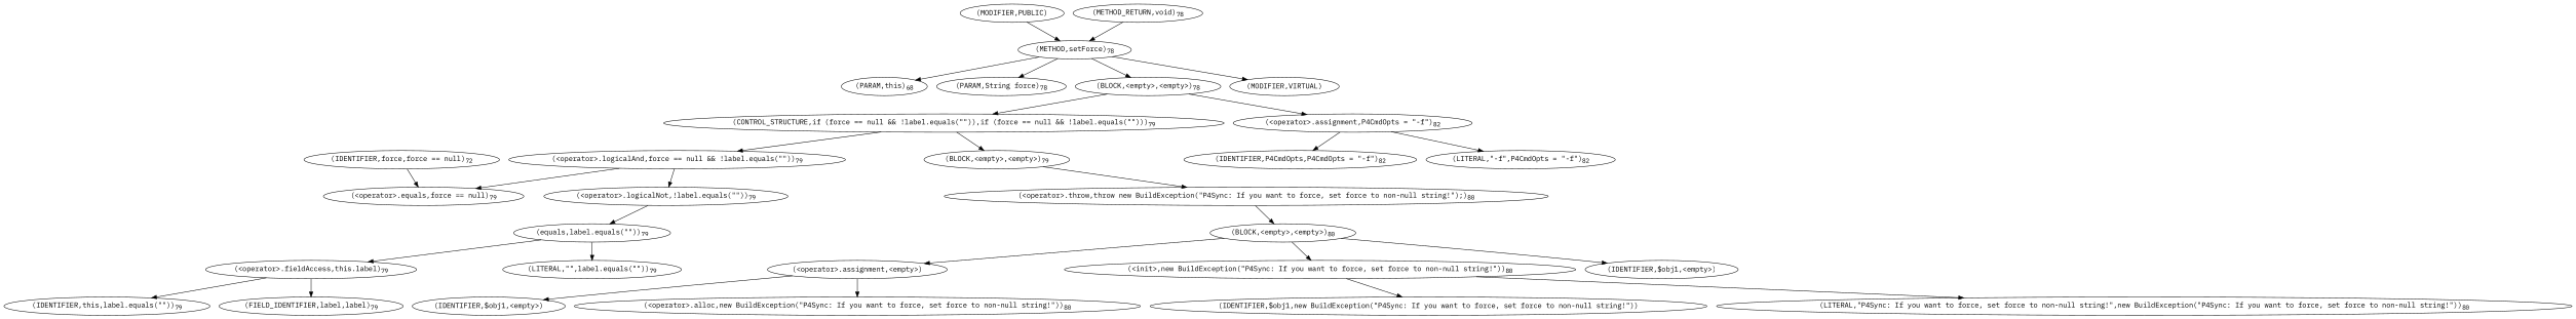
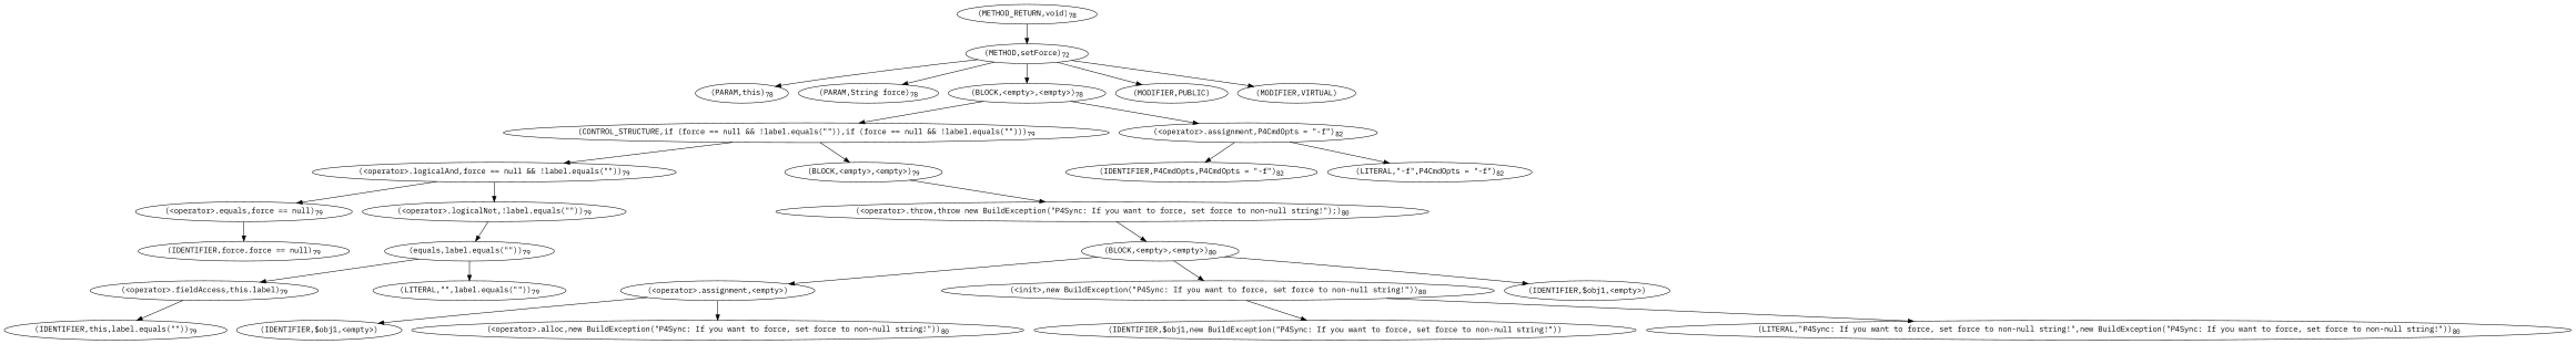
  digraph {
    fontname="IBM Plex Mono"
    node [fontname="IBM Plex Mono"]
    edge [fontname="IBM Plex Mono"]
-   n1 [label=<(METHOD,setForce)<SUB>78</SUB>>]
-   n2 [label=<(PARAM,this)<SUB>68</SUB>>]
+   n1 [label=<(METHOD,setForce)<SUB>72</SUB>>]
+   n2 [label=<(PARAM,this)<SUB>78</SUB>>]
    n3 [label=<(PARAM,String force)<SUB>78</SUB>>]
    n4 [label=<(BLOCK,&lt;empty&gt;,&lt;empty&gt;)<SUB>78</SUB>>]
    n5 [label=<(MODIFIER,PUBLIC)>]
    n6 [label=<(MODIFIER,VIRTUAL)>]
    n7 [label=<(CONTROL_STRUCTURE,if (force == null &amp;&amp; !label.equals(&quot;&quot;)),if (force == null &amp;&amp; !label.equals(&quot;&quot;)))<SUB>79</SUB>>]
    n8 [label=<(&lt;operator&gt;.assignment,P4CmdOpts = &quot;-f&quot;)<SUB>82</SUB>>]
    n9 [label=<(METHOD_RETURN,void)<SUB>78</SUB>>]
    n10 [label=<(&lt;operator&gt;.logicalAnd,force == null &amp;&amp; !label.equals(&quot;&quot;))<SUB>79</SUB>>]
    n11 [label=<(BLOCK,&lt;empty&gt;,&lt;empty&gt;)<SUB>79</SUB>>]
    n12 [label=<(IDENTIFIER,P4CmdOpts,P4CmdOpts = &quot;-f&quot;)<SUB>82</SUB>>]
    n13 [label=<(LITERAL,&quot;-f&quot;,P4CmdOpts = &quot;-f&quot;)<SUB>82</SUB>>]
    n14 [label=<(&lt;operator&gt;.equals,force == null)<SUB>79</SUB>>]
    n15 [label=<(&lt;operator&gt;.logicalNot,!label.equals(&quot;&quot;))<SUB>79</SUB>>]
    n16 [label=<(&lt;operator&gt;.throw,throw new BuildException(&quot;P4Sync: If you want to force, set force to non-null string!&quot;);)<SUB>80</SUB>>]
-   n17 [label=<(IDENTIFIER,force,force == null)<SUB>72</SUB>>]
+   n17 [label=<(IDENTIFIER,force,force == null)<SUB>79</SUB>>]
    n18 [label=<(equals,label.equals(&quot;&quot;))<SUB>79</SUB>>]
    n19 [label=<(&lt;operator&gt;.fieldAccess,this.label)<SUB>79</SUB>>]
    n20 [label=<(LITERAL,&quot;&quot;,label.equals(&quot;&quot;))<SUB>79</SUB>>]
    n21 [label=<(IDENTIFIER,this,label.equals(&quot;&quot;))<SUB>79</SUB>>]
-   n22 [label=<(FIELD_IDENTIFIER,label,label)<SUB>79</SUB>>]
    n23 [label=<(BLOCK,&lt;empty&gt;,&lt;empty&gt;)<SUB>80</SUB>>]
    n24 [label=<(&lt;operator&gt;.assignment,&lt;empty&gt;)>]
    n25 [label=<(&lt;init&gt;,new BuildException(&quot;P4Sync: If you want to force, set force to non-null string!&quot;))<SUB>80</SUB>>]
    n26 [label=<(IDENTIFIER,$obj1,&lt;empty&gt;)>]
    n27 [label=<(IDENTIFIER,$obj1,&lt;empty&gt;)>]
    n28 [label=<(&lt;operator&gt;.alloc,new BuildException(&quot;P4Sync: If you want to force, set force to non-null string!&quot;))<SUB>80</SUB>>]
    n29 [label=<(IDENTIFIER,$obj1,new BuildException(&quot;P4Sync: If you want to force, set force to non-null string!&quot;))>]
    n30 [label=<(LITERAL,&quot;P4Sync: If you want to force, set force to non-null string!&quot;,new BuildException(&quot;P4Sync: If you want to force, set force to non-null string!&quot;))<SUB>80</SUB>>]
    n1 -> n2
    n1 -> n3
    n1 -> n4
-   n5 -> n1
+   n1 -> n5
    n1 -> n6
    n4 -> n7
    n4 -> n8
    n7 -> n10
    n7 -> n11
    n8 -> n12
    n8 -> n13
    n9 -> n1
    n10 -> n14
    n10 -> n15
    n11 -> n16
-   n17 -> n14
+   n14 -> n17
    n15 -> n18
    n16 -> n23
    n18 -> n19
    n18 -> n20
    n19 -> n21
-   n19 -> n22
    n23 -> n24
    n23 -> n25
    n23 -> n26
    n24 -> n27
    n24 -> n28
    n25 -> n29
    n25 -> n30
  }
